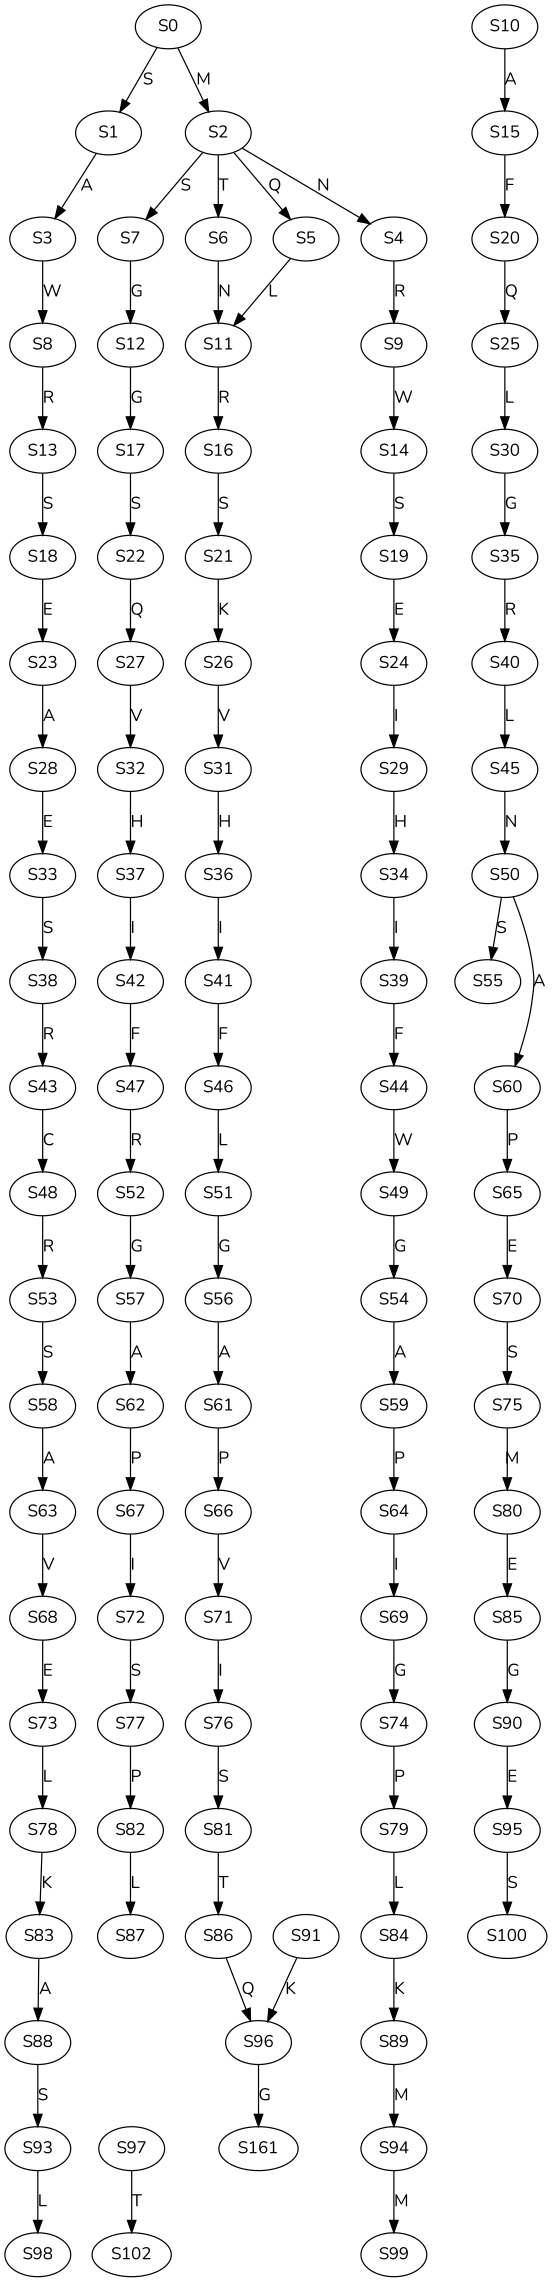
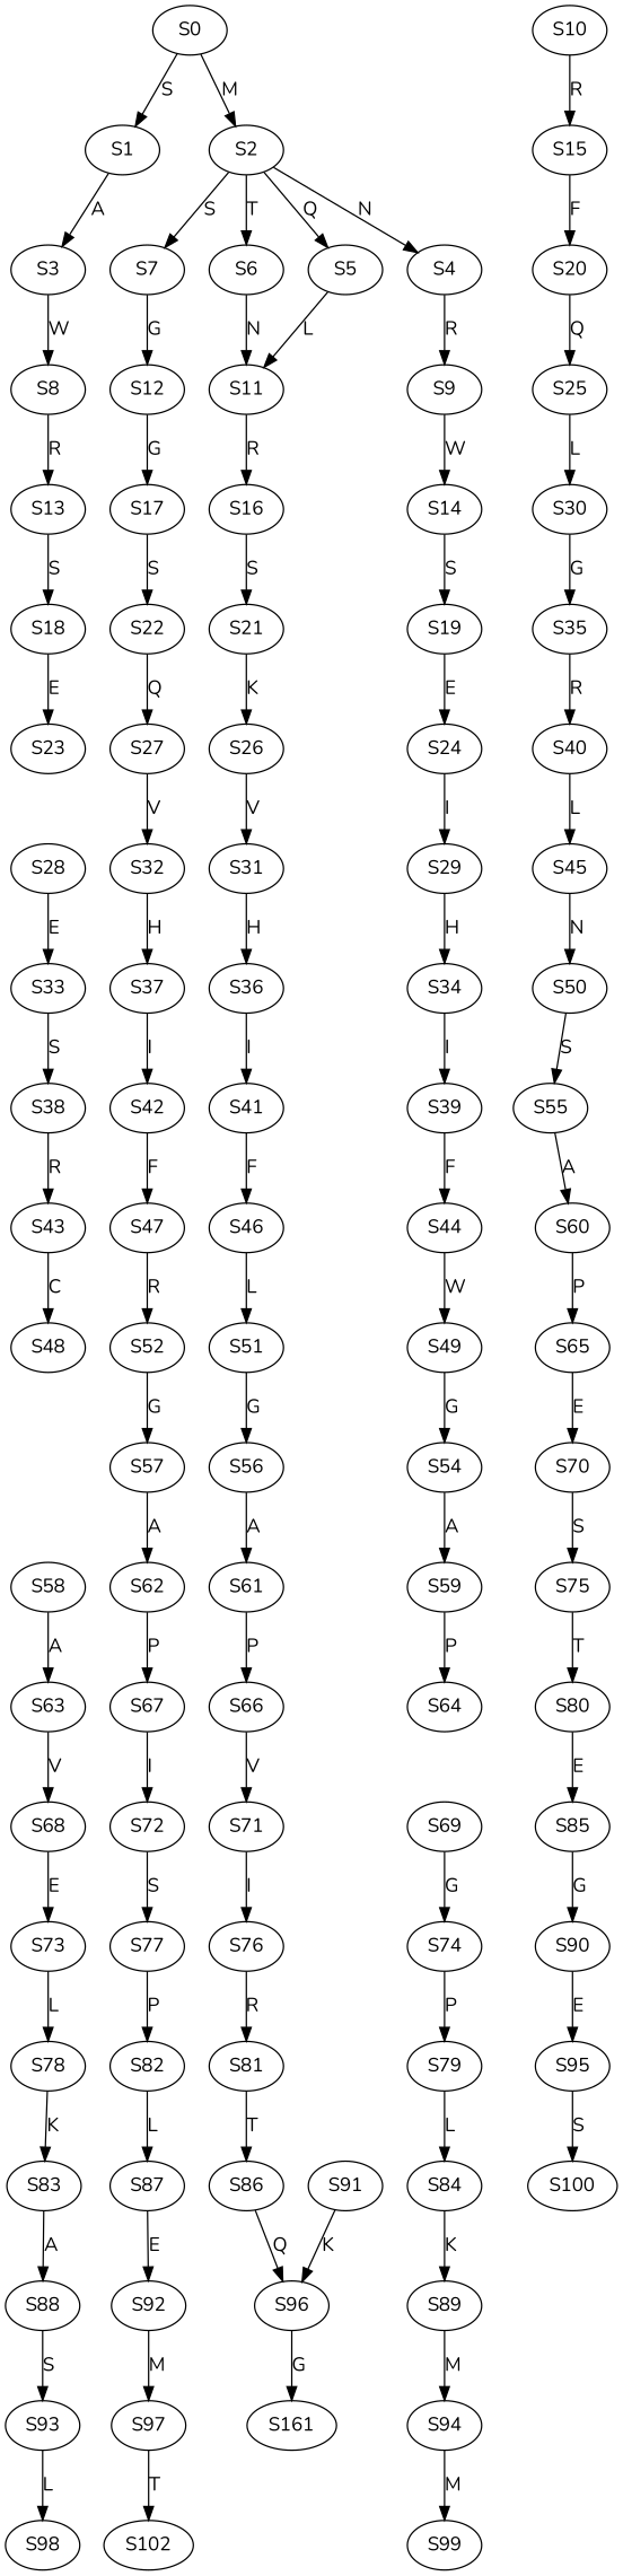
  strict digraph {
    fontname=Nunito
    node [fontname=Nunito]
    edge [fontname=Nunito]
    S0
    S1
    S2
    S3
    S4
    S5
    S6
    S7
    S8
    S9
    S11
    S12
    S13
    S14
    S10
    S15
    S16
    S17
    S18
    S19
    S20
    S21
    S22
    S23
    S24
    S25
    S26
    S27
    S28
    S29
    S30
    S31
    S32
    S33
    S34
    S35
    S36
    S37
    S38
    S39
    S40
    S41
    S42
    S43
    S44
    S45
    S46
    S47
    S48
    S49
    S50
    S51
    S52
-   S53
    S54
    S55
    S56
    S57
    S58
    S59
    S60
    S61
    S62
    S63
    S64
    S65
    S66
    S67
    S68
    S69
    S70
    S71
    S72
    S73
    S74
    S75
    S76
    S77
    S78
    S79
    S80
    S81
    S82
    S83
    S84
    S85
    S86
    S87
    S88
    S89
    S90
    S96
+   S92
    S93
    S94
    S95
    S91
    S97
    S98
    S99
    S100
    n102 [label=S161]
    S102
    S0 -> S1 [label=S]
    S0 -> S2 [label=M]
    S1 -> S3 [label=A]
    S2 -> S4 [label=N]
    S2 -> S5 [label=Q]
    S2 -> S6 [label=T]
    S2 -> S7 [label=S]
    S3 -> S8 [label=W]
    S4 -> S9 [label=R]
    S5 -> S11 [label=L]
    S6 -> S11 [label=N]
    S7 -> S12 [label=G]
    S8 -> S13 [label=R]
    S9 -> S14 [label=W]
    S11 -> S16 [label=R]
    S12 -> S17 [label=G]
    S13 -> S18 [label=S]
    S14 -> S19 [label=S]
-   S10 -> S15 [label=A]
+   S10 -> S15 [label=R]
    S15 -> S20 [label=F]
    S16 -> S21 [label=S]
    S17 -> S22 [label=S]
    S18 -> S23 [label=E]
    S19 -> S24 [label=E]
    S20 -> S25 [label=Q]
    S21 -> S26 [label=K]
    S22 -> S27 [label=Q]
-   S23 -> S28 [label=A]
    S24 -> S29 [label=I]
    S25 -> S30 [label=L]
    S26 -> S31 [label=V]
    S27 -> S32 [label=V]
    S28 -> S33 [label=E]
    S29 -> S34 [label=H]
    S30 -> S35 [label=G]
    S31 -> S36 [label=H]
    S32 -> S37 [label=H]
    S33 -> S38 [label=S]
    S34 -> S39 [label=I]
    S35 -> S40 [label=R]
    S36 -> S41 [label=I]
    S37 -> S42 [label=I]
    S38 -> S43 [label=R]
    S39 -> S44 [label=F]
    S40 -> S45 [label=L]
    S41 -> S46 [label=F]
    S42 -> S47 [label=F]
    S43 -> S48 [label=C]
    S44 -> S49 [label=W]
    S45 -> S50 [label=N]
    S46 -> S51 [label=L]
    S47 -> S52 [label=R]
-   S48 -> S53 [label=R]
    S49 -> S54 [label=G]
    S50 -> S55 [label=S]
    S51 -> S56 [label=G]
    S52 -> S57 [label=G]
-   S53 -> S58 [label=S]
    S54 -> S59 [label=A]
-   S50 -> S60 [label=A]
+   S55 -> S60 [label=A]
    S56 -> S61 [label=A]
    S57 -> S62 [label=A]
    S58 -> S63 [label=A]
    S59 -> S64 [label=P]
    S60 -> S65 [label=P]
    S61 -> S66 [label=P]
    S62 -> S67 [label=P]
    S63 -> S68 [label=V]
-   S64 -> S69 [label=I]
    S65 -> S70 [label=E]
    S66 -> S71 [label=V]
    S67 -> S72 [label=I]
    S68 -> S73 [label=E]
    S69 -> S74 [label=G]
    S70 -> S75 [label=S]
    S71 -> S76 [label=I]
    S72 -> S77 [label=S]
    S73 -> S78 [label=L]
    S74 -> S79 [label=P]
-   S75 -> S80 [label=M]
-   S76 -> S81 [label=S]
+   S75 -> S80 [label=T]
+   S76 -> S81 [label=R]
    S77 -> S82 [label=P]
    S78 -> S83 [label=K]
    S79 -> S84 [label=L]
    S80 -> S85 [label=E]
    S81 -> S86 [label=T]
    S82 -> S87 [label=L]
    S83 -> S88 [label=A]
    S84 -> S89 [label=K]
    S85 -> S90 [label=G]
    S86 -> S96 [label=Q]
+   S87 -> S92 [label=E]
    S88 -> S93 [label=S]
    S89 -> S94 [label=M]
    S90 -> S95 [label=E]
    S96 -> n102 [label=G]
+   S92 -> S97 [label=M]
    S93 -> S98 [label=L]
    S94 -> S99 [label=M]
    S95 -> S100 [label=S]
    S91 -> S96 [label=K]
    S97 -> S102 [label=T]
  }
